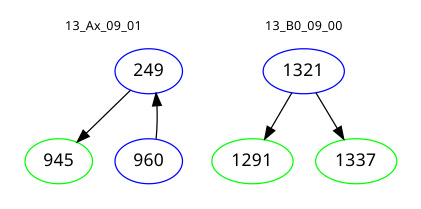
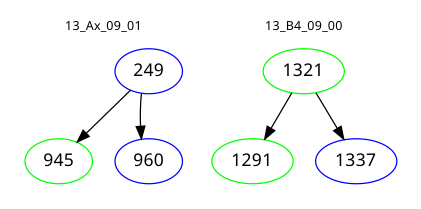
  digraph {
    fontname="Noto Sans"
    node [color=blue fontname="Noto Sans"]
    edge [color=black fontname="Noto Sans"]
    n1 [label=249]
    n2 [color=green label=945]
    n3 [label=960]
-   n4 [label=1321]
+   n4 [color=green label=1321]
    n5 [color=green label=1291]
-   n6 [color=green label=1337]
+   n6 [label=1337]
    subgraph cluster_1 {
      color=white
      fontsize=10
      label="13_Ax_09_01"
      n1
      n2
      n3
    }
    subgraph cluster_2 {
      color=white
      fontsize=10
-     label="13_B0_09_00"
+     label="13_B4_09_00"
      n4
      n5
      n6
    }
    n1 -> n2
-   n3 -> n1
+   n1 -> n3
    n4 -> n5
    n4 -> n6
  }
